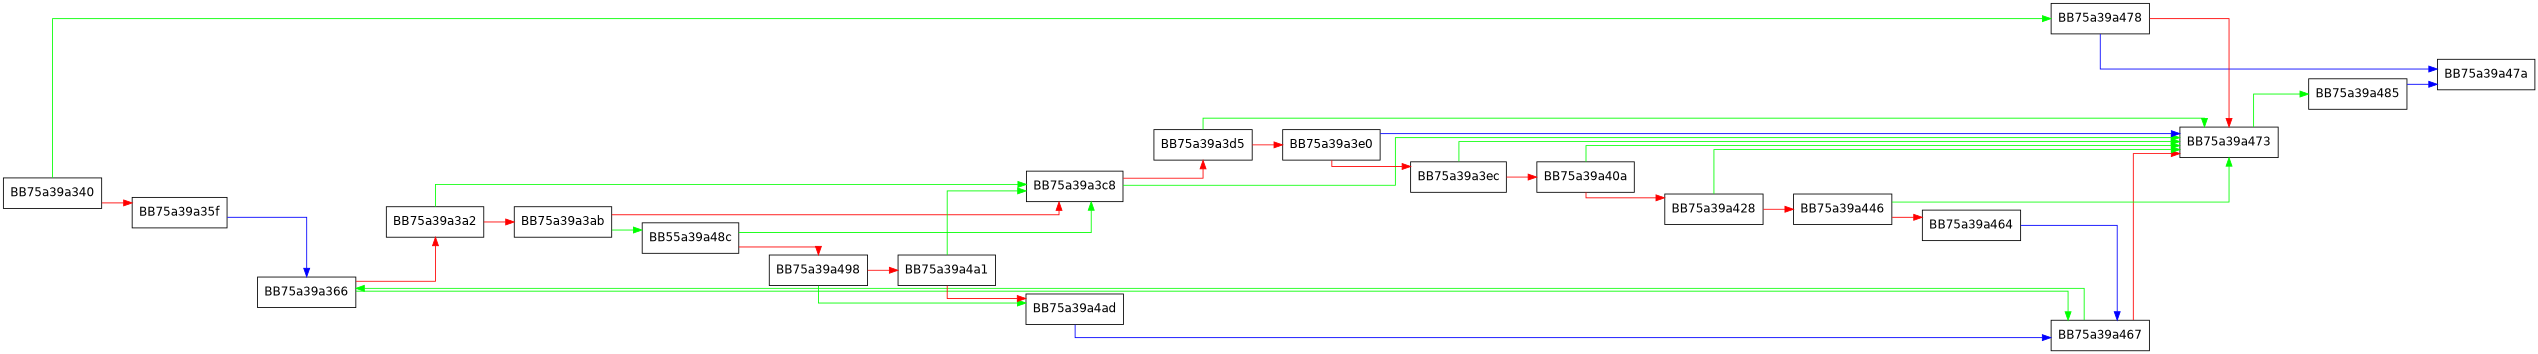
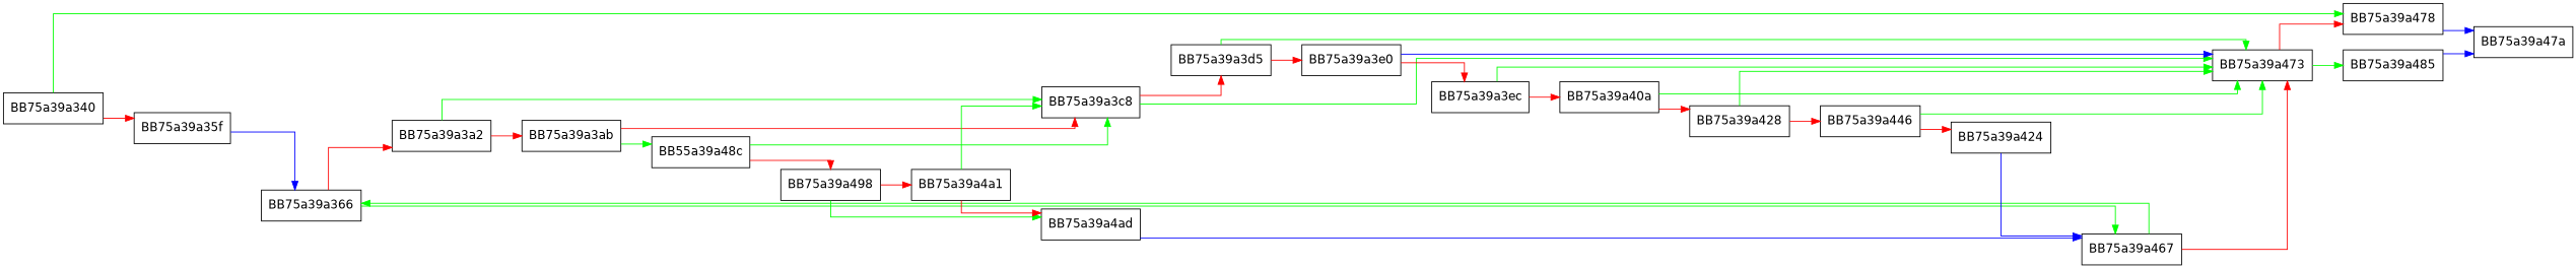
  digraph {
    fontname="DejaVu Sans"
    rankdir=LR
    splines=ortho
    node [fontname="DejaVu Sans" shape=box]
    edge [color=red fontname="DejaVu Sans"]
    BB75a39a340
    BB75a39a478
    BB75a39a35f
    BB75a39a47a
    BB75a39a366
    BB75a39a467
    BB75a39a3a2
    BB75a39a473
    BB75a39a3c8
    BB75a39a3ab
    BB75a39a485
    BB75a39a3d5
    n13 [label=BB55a39a48c]
    BB75a39a3e0
    BB75a39a498
    BB75a39a4ad
    BB75a39a4a1
    BB75a39a3ec
    BB75a39a40a
    BB75a39a428
    BB75a39a446
-   BB75a39a464
+   BB75a39a464 [label=BB75a39a424]
    BB75a39a340 -> BB75a39a478 [color=green]
    BB75a39a340 -> BB75a39a35f
    BB75a39a478 -> BB75a39a47a [color=blue]
    BB75a39a35f -> BB75a39a366 [color=blue]
    BB75a39a366 -> BB75a39a467 [color=green]
    BB75a39a366 -> BB75a39a3a2
    BB75a39a467 -> BB75a39a366 [color=green]
    BB75a39a467 -> BB75a39a473
    BB75a39a3a2 -> BB75a39a3c8 [color=green]
    BB75a39a3a2 -> BB75a39a3ab
-   BB75a39a478 -> BB75a39a473
+   BB75a39a473 -> BB75a39a478
    BB75a39a473 -> BB75a39a485 [color=green]
    BB75a39a3c8 -> BB75a39a473 [color=green]
    BB75a39a3c8 -> BB75a39a3d5
    BB75a39a3ab -> BB75a39a3c8
    BB75a39a3ab -> n13 [color=green]
    BB75a39a485 -> BB75a39a47a [color=blue]
    BB75a39a3d5 -> BB75a39a473 [color=green]
    BB75a39a3d5 -> BB75a39a3e0
    n13 -> BB75a39a3c8 [color=green]
    n13 -> BB75a39a498
    BB75a39a3e0 -> BB75a39a473 [color=blue]
    BB75a39a3e0 -> BB75a39a3ec
    BB75a39a498 -> BB75a39a4ad [color=green]
    BB75a39a498 -> BB75a39a4a1
    BB75a39a4ad -> BB75a39a467 [color=blue]
    BB75a39a4a1 -> BB75a39a3c8 [color=green]
    BB75a39a4a1 -> BB75a39a4ad
    BB75a39a3ec -> BB75a39a473 [color=green]
    BB75a39a3ec -> BB75a39a40a
    BB75a39a40a -> BB75a39a473 [color=green]
    BB75a39a40a -> BB75a39a428
    BB75a39a428 -> BB75a39a473 [color=green]
    BB75a39a428 -> BB75a39a446
    BB75a39a446 -> BB75a39a473 [color=green]
    BB75a39a446 -> BB75a39a464
    BB75a39a464 -> BB75a39a467 [color=blue]
  }
